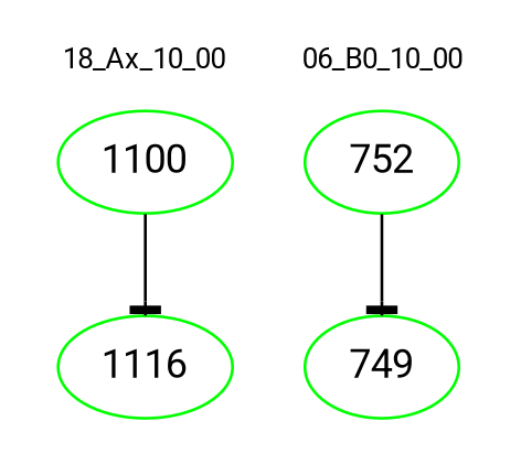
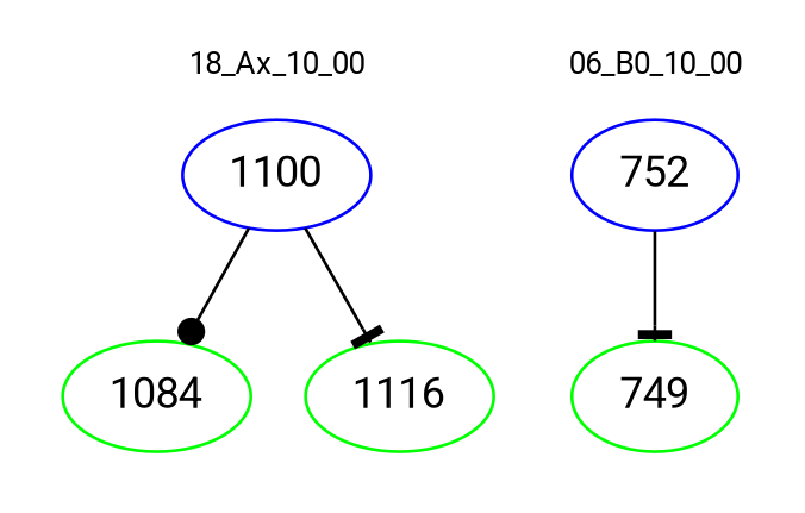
  digraph {
    fontname=Roboto
    node [color=green fontname=Roboto]
    edge [arrowhead=tee color=black fontname=Roboto]
-   n1 [label=1100]
+   n1 [color=blue label=1100]
+   n2 [label=1084]
    n3 [label=1116]
-   n4 [label=752]
+   n4 [color=blue label=752]
    n5 [label=749]
    subgraph cluster_1 {
      color=white
      fontsize=10
      label="18_Ax_10_00"
      n1
+     n2
      n3
    }
    subgraph cluster_2 {
      color=white
      fontsize=10
      label="06_B0_10_00"
      n4
      n5
    }
+   n1 -> n2 [arrowhead=dot]
    n1 -> n3
    n4 -> n5
  }
